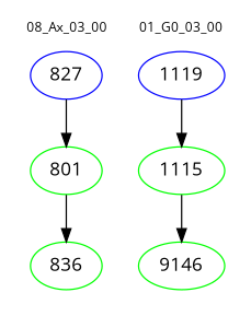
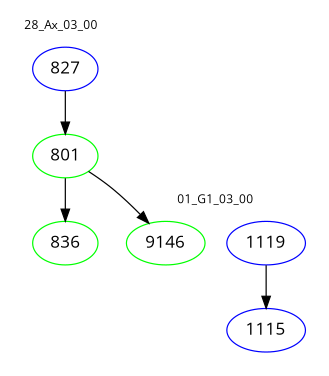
  digraph {
    fontname="Open Sans"
    node [color=green fontname="Open Sans"]
    edge [color=black fontname="Open Sans"]
    n1 [color=blue label=827]
    n2 [label=801]
    n3 [label=836]
    n4 [color=blue label=1119]
-   n5 [label=1115]
+   n5 [color=blue label=1115]
    n6 [label=9146]
    subgraph cluster_1 {
      color=white
      fontsize=10
-     label="08_Ax_03_00"
+     label="28_Ax_03_00"
      n1
      n2
      n3
    }
    subgraph cluster_2 {
      color=white
      fontsize=10
-     label="01_G0_03_00"
+     label="01_G1_03_00"
      n4
      n5
      n6
    }
    n1 -> n2
    n2 -> n3
    n4 -> n5
-   n5 -> n6
+   n2 -> n6
  }
